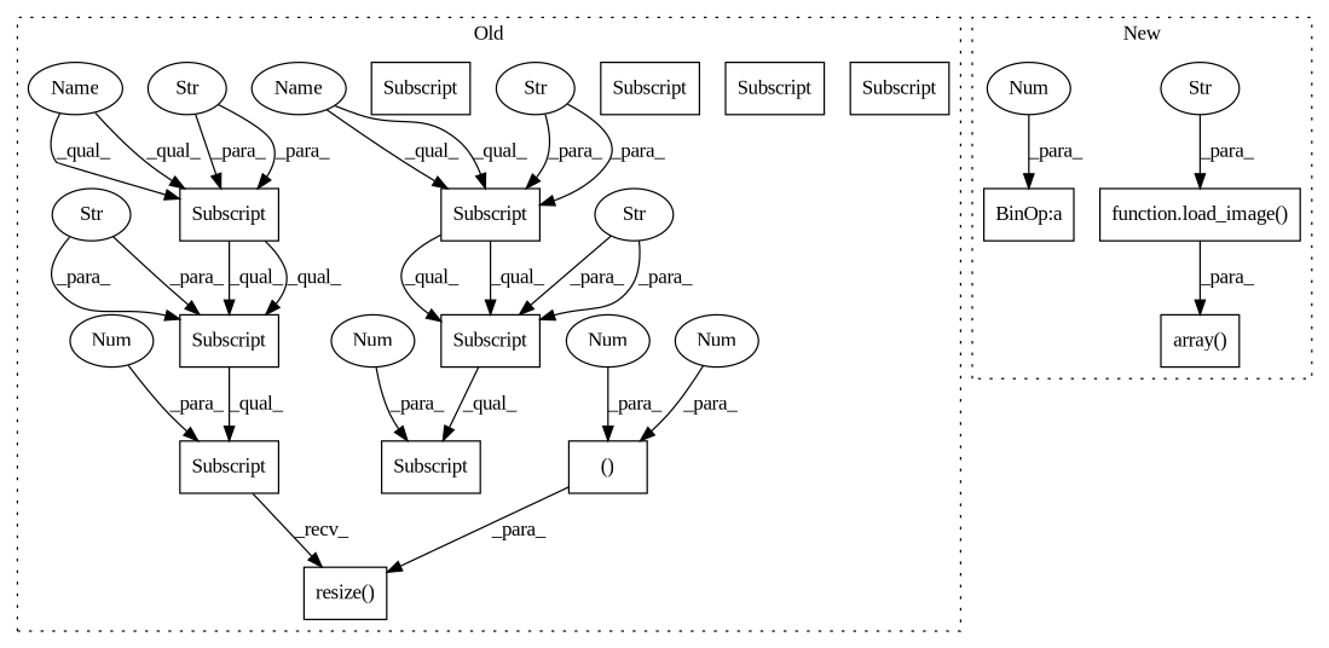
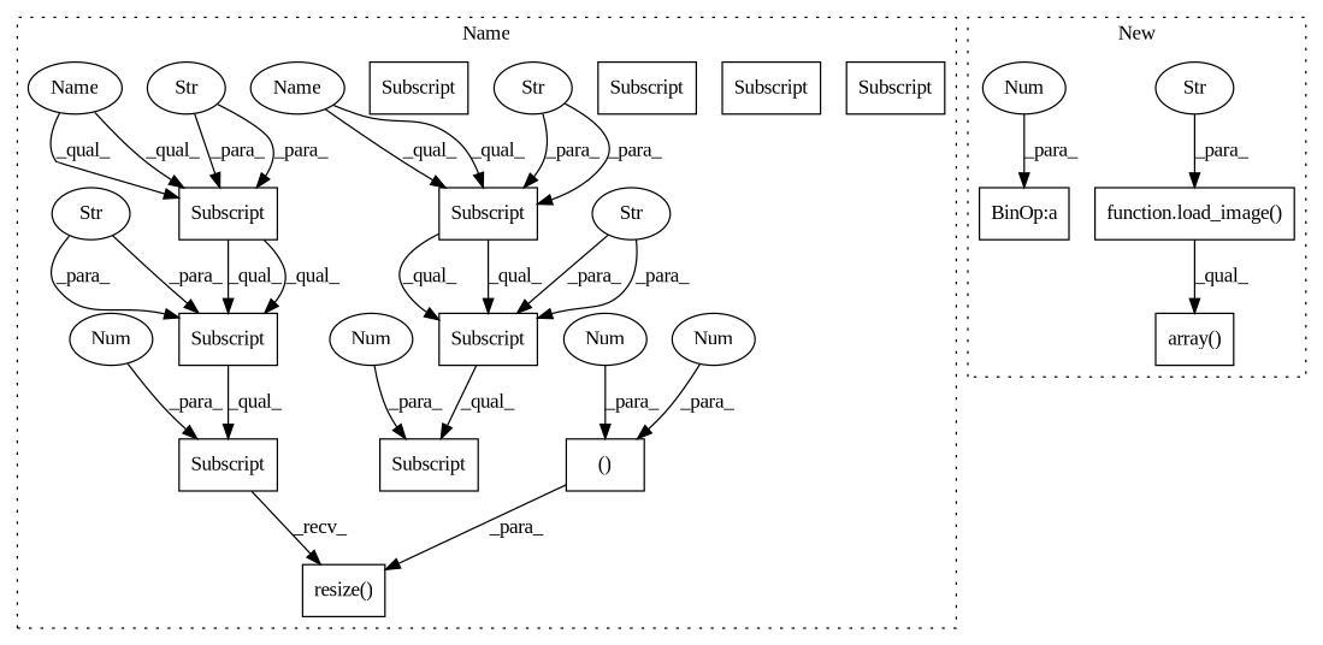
  digraph {
    fontname="Liberation Serif"
    node [a=63 fontname="Liberation Serif" l=3 s="48393,0" shape=box]
    edge [fontname="Liberation Serif"]
    n1 [a=75 l="32,1" label="resize()" s="48393,48435"]
    n2 [a=54 l=5 label="()" s=48429]
    n3 [l="24,0" label=Subscript]
    n4 [l="23,0" label=Subscript s="48264,0"]
    n5 [a=76 label=Num s=48426 shape=ellipse]
    n6 [l="20,0" label=Subscript s="48264,0"]
    n7 [a=66 l=7 label=Str s=48276 shape=ellipse]
    n8 [l="21,0" label=Subscript]
    n9 [a=66 l=7 label=Str s=48406 shape=ellipse]
    n10 [l="12,0" label=Subscript]
    n11 [a=66 l=8 label=Str s=48396 shape=ellipse]
    n12 [l="11,0" label=Subscript s="48264,0"]
    n13 [a=66 l=7 label=Str s=48267 shape=ellipse]
    n14 [a=76 l=1 label=Num s=48285 shape=ellipse]
    n15 [a=76 label=Num s=48431 shape=ellipse]
    n16 [a=76 l=1 label=Num s=48415 shape=ellipse]
    n17 [l="21,0" label=Subscript]
    n18 [l="12,0" label=Subscript]
    n19 [a=87 l=2 label=Name s=48393 shape=ellipse]
    n20 [a=87 l=2 label=Name s=48264 shape=ellipse]
    n21 [l="20,0" label=Subscript s="48264,0"]
    n22 [l="11,0" label=Subscript s="48264,0"]
    n23 [a=75 l="24,10" label="function.load_image()" s="49094,49261"]
    n24 [a=82 label="BinOp:a" s=49339]
    n25 [a=66 l=143 label=Str s=49118 shape=ellipse]
    n26 [a=75 l="9,19" label="array()" s="49297,49320"]
    n27 [a=76 l=5 label=Num s=49342 shape=ellipse]
    subgraph cluster_1 {
-     label=Old
+     label=Name
      style=dotted
      n1
      n2
      n3
      n4
      n5
      n6
      n7
      n8
      n9
      n10
      n11
      n12
      n13
      n14
      n15
      n16
      n17
      n18
      n19
      n20
      n21
      n22
    }
    subgraph cluster_2 {
      label=New
      style=dotted
      n23
      n24
      n25
      n26
      n27
    }
    n2 -> n1 [label=_para_]
    n3 -> n1 [label=_recv_]
    n5 -> n2 [label=_para_]
    n7 -> n21 [label=_para_]
    n7 -> n21 [label=_para_]
    n9 -> n17 [label=_para_]
    n9 -> n17 [label=_para_]
    n11 -> n18 [label=_para_]
    n11 -> n18 [label=_para_]
    n13 -> n22 [label=_para_]
    n13 -> n22 [label=_para_]
    n14 -> n4 [label=_para_]
    n15 -> n2 [label=_para_]
    n16 -> n3 [label=_para_]
    n17 -> n3 [label=_qual_]
    n18 -> n17 [label=_qual_]
    n18 -> n17 [label=_qual_]
    n19 -> n18 [label=_qual_]
    n19 -> n18 [label=_qual_]
    n20 -> n22 [label=_qual_]
    n20 -> n22 [label=_qual_]
    n21 -> n4 [label=_qual_]
    n22 -> n21 [label=_qual_]
    n22 -> n21 [label=_qual_]
-   n23 -> n26 [label=_para_]
+   n23 -> n26 [label=_qual_]
    n25 -> n23 [label=_para_]
    n27 -> n24 [label=_para_]
  }
